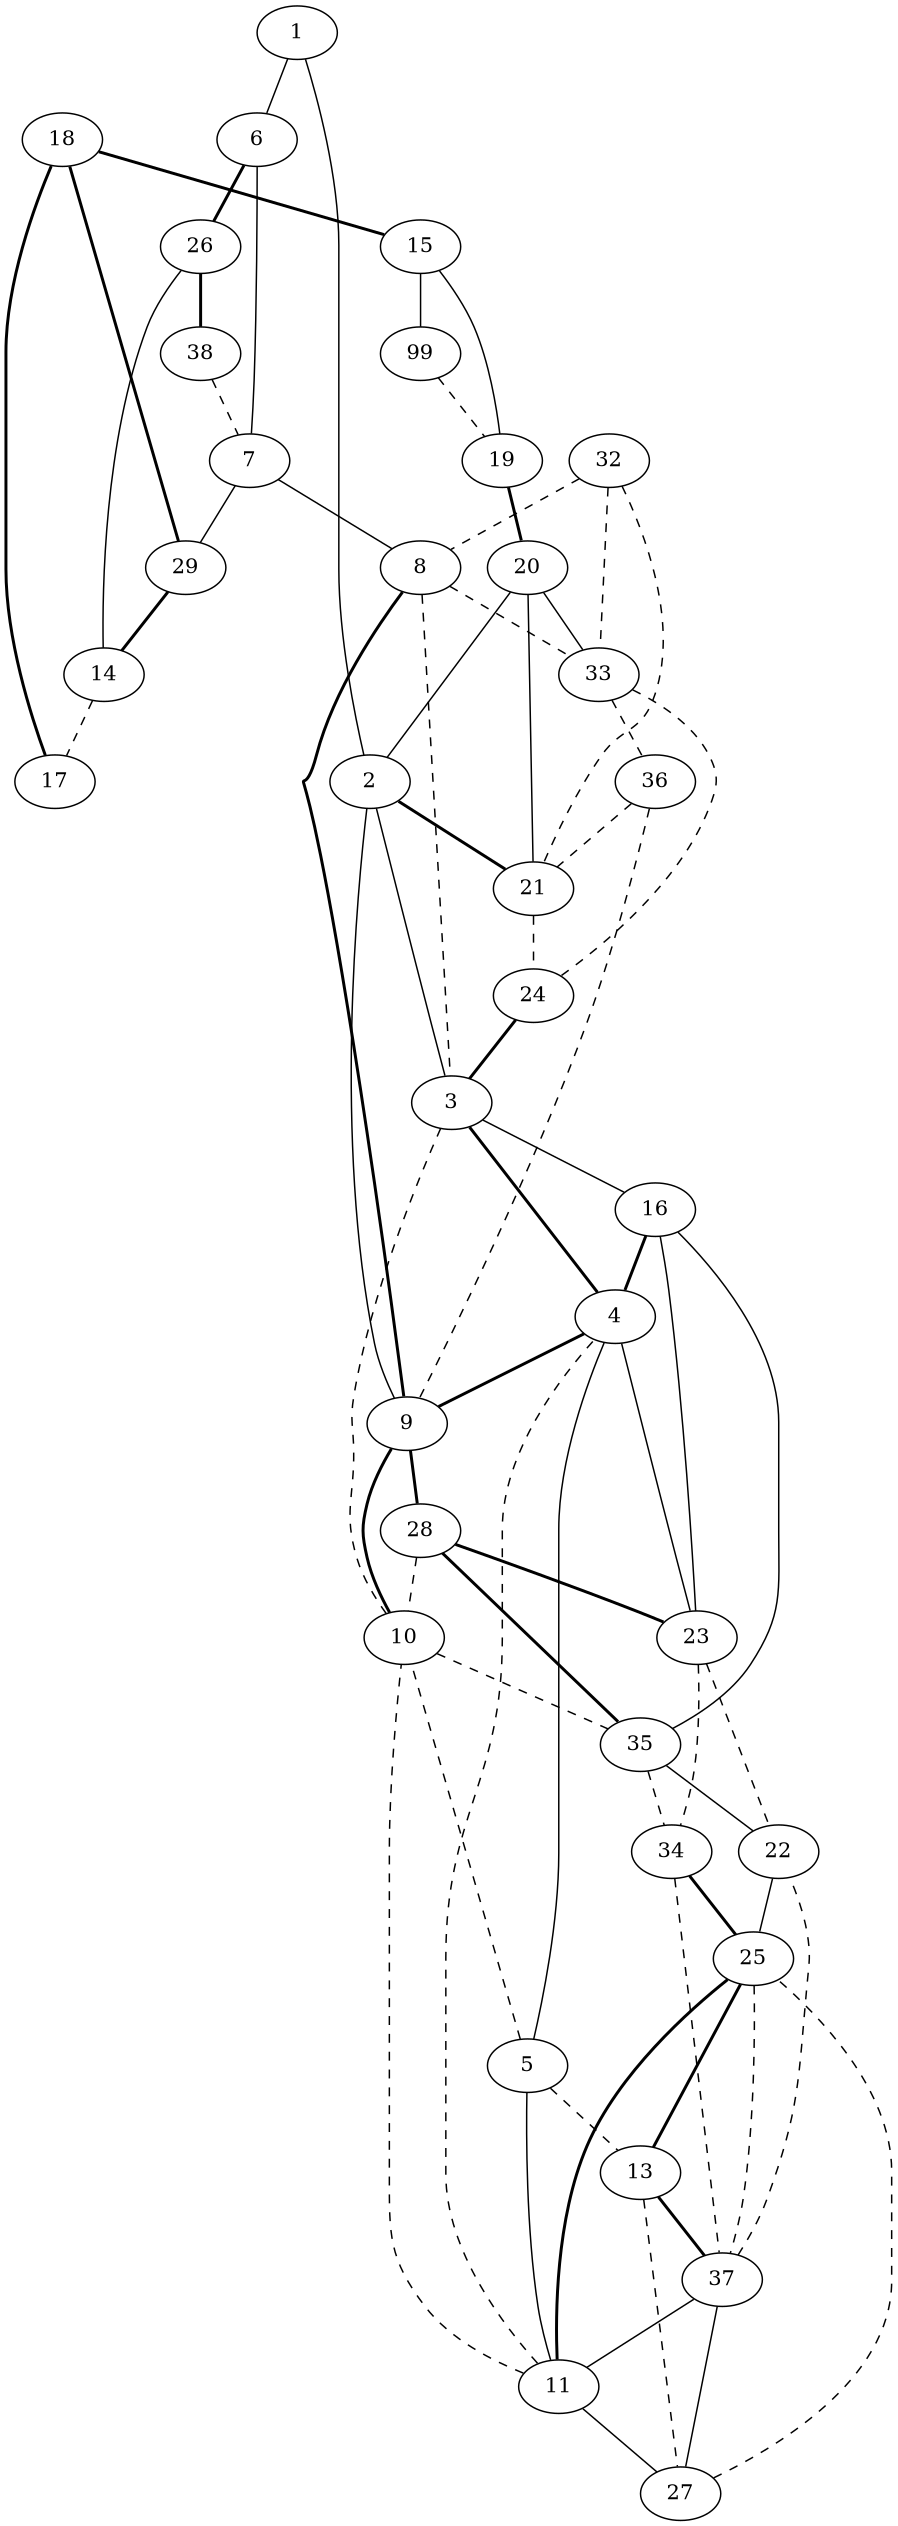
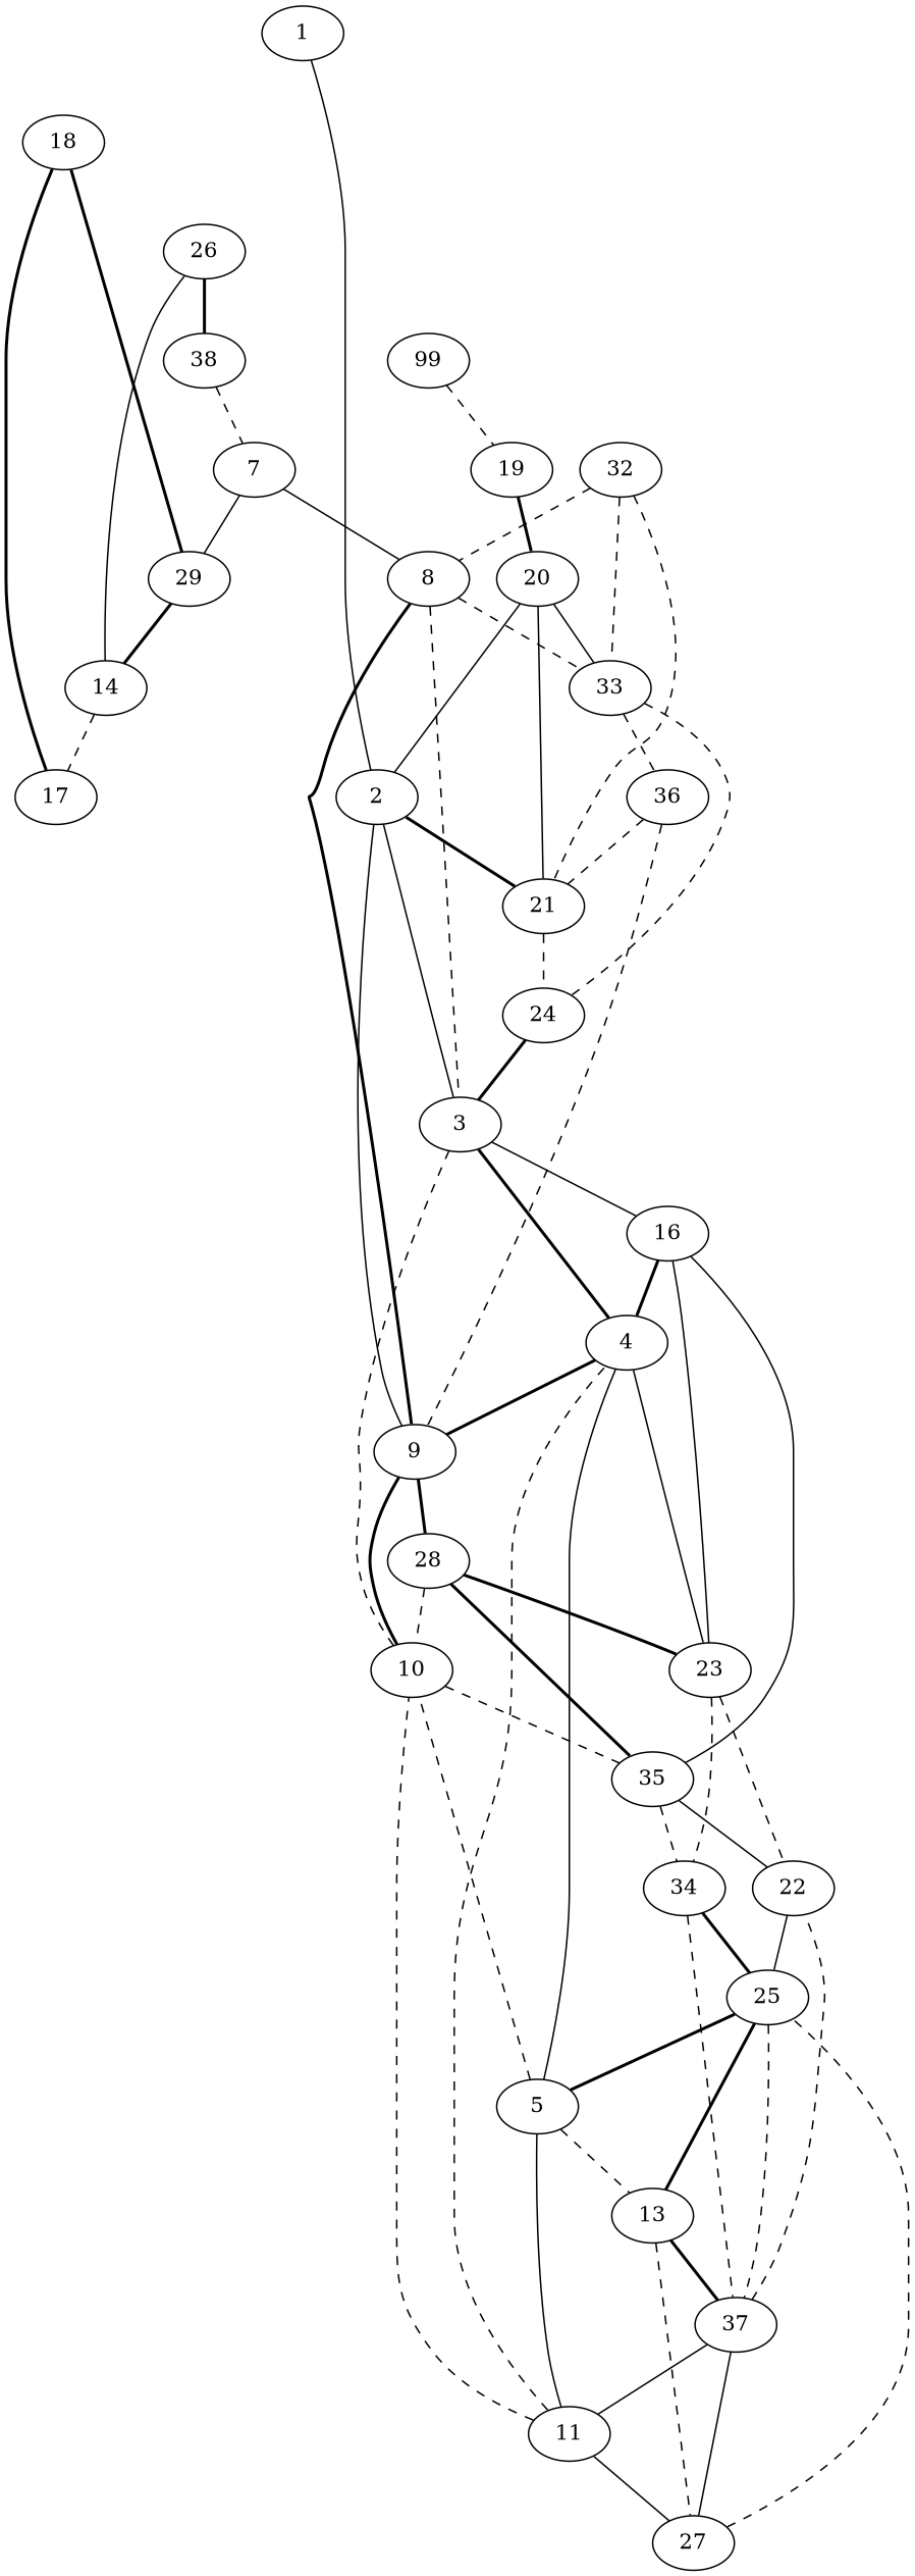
  graph {
    node [aaLength=3 sequence=CED type=1]
    edge [distance0=6.0 frequency=1 style=dashed type0=2]
    1 [type=0]
    2 [aaLength=6 sequence=AHHQAL type=0]
-   6 [sequence=CRY type=0]
    3 [aaLength=12 sequence=MGPFDPSCLMPA type=0]
    9 [aaLength=12 sequence=MGPFDPSCLMPA type=0]
    21 [aaLength=8 sequence=DVLPEVRH]
    7 [type=0]
    26 [sequence=LWN]
    4 [aaLength=4 sequence=PLAE type=0]
    16 [sequence=YPG]
    10 [aaLength=4 sequence=PLAE type=0]
    28 [sequence=YPG]
    24 [sequence=HKD]
    8 [aaLength=6 sequence=AHHQAL type=0]
    29 [aaLength=6 sequence=SGISGG]
    14 [sequence=EFD]
    38 [aaLength=6 sequence=FQVEFD]
    23 [aaLength=6 sequence=QKTPVE]
    35 [aaLength=6 sequence=QKTPVE]
    22 [aaLength=6 sequence=TLLFSG]
    34 [aaLength=6 sequence=TLLFSG]
    25 [sequence=EED]
    37 [sequence=EED]
    5 [aaLength=9 sequence=MVNNYRPLQ type=0]
    11 [aaLength=9 sequence=MVNNYRPLQ type=0]
    13 [sequence=vanDerWaals]
    27 [sequence=vanDerWaals]
    17 [aaLength=6 sequence=SGISGG]
    33 [aaLength=8 sequence=DVLPEVRH]
    36 [sequence=HKD]
-   15 [sequence=ATD]
    19 [aaLength=10 sequence=VDGHTYPAEL]
    n33 [aaLength=5 label=99 sequence=ATDEW]
    20 [aaLength=9 sequence=GENGLAVIG]
    18 [aaLength=5 sequence=HYRLK]
    32 [aaLength=9 sequence=GENGLAVIG]
    1 -- 2 [distance0=81.72595 style=solid type0=3]
-   1 -- 6 [distance0=20.59136 style=solid type0=1]
    2 -- 3 [distance0=36.65338 style=solid type0=1]
    2 -- 9 [distance0=36.74632 style=solid]
    2 -- 21 [distance0=4.0 style=bold type0=4]
-   6 -- 7 [distance0=32.77068 style=solid]
-   6 -- 26 [distance0=0.0 style=bold type0=5]
    3 -- 4 [distance0=26.25429 style=bold]
    3 -- 16 [style=solid type0=4]
    9 -- 10 [distance0=29.46149 style=bold]
    9 -- 28 [style=bold type0=4]
    21 -- 24 [distance0=7.0 distance1=0.0 frequency=2 type1=5]
    7 -- 8 [distance0=78.93955 style=solid type0=3]
    7 -- 29 [distance0=0.0 style=solid type0=5]
    26 -- 14 [distance0=10.0 style=solid type0=3]
    26 -- 38 [distance0=7.0 distance1=4.0 frequency=2 style=bold type1=4]
    4 -- 9 [distance0=29.94051 style=bold type0=3]
    4 -- 23 [style=solid type0=4]
    16 -- 4 [distance0=5.0 style=bold type0=4]
    16 -- 23 [distance0=18.0 style=solid]
    16 -- 35 [distance0=18.0 style=solid type0=3]
    10 -- 3 [distance0=27.08131]
    10 -- 35 [type0=4]
    28 -- 10 [distance0=5.0 type0=4]
    28 -- 23 [distance0=18.0 style=bold]
    28 -- 35 [distance0=18.0 style=bold type0=3]
    24 -- 3 [distance0=4.0 style=bold type0=4]
    8 -- 3 [distance0=36.89064]
    8 -- 9 [distance0=34.72062 style=bold type0=1]
    8 -- 33 [distance0=4.0 type0=4]
    29 -- 14 [distance0=8.0 style=bold]
    14 -- 17 [distance0=8.0 distance1=5.0 frequency=2 type1=4]
    38 -- 7 [distance0=2.0 type0=4]
    23 -- 22 [distance0=16.0 distance1=10.0 frequency=2 type1=4]
    23 -- 34 [distance0=16.0 type0=3]
    35 -- 22 [distance0=16.0 style=solid]
    35 -- 34 [distance0=16.0 distance1=10.0 frequency=2 type0=3 type1=4]
    22 -- 25 [distance0=9.0 distance1=3.0 frequency=2 style=solid type1=4]
    34 -- 25 [distance0=9.0 style=bold]
    34 -- 37 [distance0=9.0 distance1=3.0 frequency=2 type0=3 type1=4]
    25 -- 37 [distance0=0.0 type0=1]
-   25 -- 11 [distance0=1.0 style=bold type0=4]
+   25 -- 5 [distance0=1.0 style=bold type0=4]
    37 -- 22 [distance0=9.0]
    37 -- 11 [distance0=1.0 style=solid type0=4]
    5 -- 4 [distance0=40.47287 style=solid type0=3]
    5 -- 10 [distance0=39.25038]
    5 -- 11 [distance0=17.97667 style=solid type0=1]
    5 -- 13 [distance0=20.0 type0=4]
    11 -- 4 [distance0=42.41252]
    11 -- 10 [distance0=43.89478 type0=3]
    11 -- 27 [distance0=20.0 style=solid type0=4]
    13 -- 25 [distance0=40.0 style=bold]
    13 -- 37 [distance0=40.0 style=bold type0=3]
    13 -- 27 [distance0=0.0 type0=1]
    27 -- 25 [distance0=40.0]
    27 -- 37 [distance0=40.0 style=solid type0=3]
    33 -- 24 [distance0=7.0]
    33 -- 36 [distance0=7.0 distance1=0.0 frequency=2 type0=3 type1=5]
    36 -- 9 [distance0=4.0 type0=4]
    36 -- 21 [distance0=7.0]
-   15 -- 19 [distance0=10.0 distance1=7.0 frequency=2 style=solid type1=4]
-   15 -- n33 [distance0=0.0 style=solid type0=1]
    19 -- 20 [distance0=18.0 style=bold type0=4]
    n33 -- 19 [distance0=10.0]
    20 -- 2 [style=solid type0=4]
    20 -- 21 [distance0=25.0 style=solid]
    20 -- 33 [distance0=25.0 style=solid type0=3]
    18 -- 29 [distance0=10.0 style=bold type0=3]
    18 -- 17 [distance0=10.0 style=bold]
-   18 -- 15 [distance0=7.0 style=bold type0=4]
    32 -- 21 [distance0=25.0]
    32 -- 8 [type0=4]
    32 -- 33 [distance0=25.0 type0=3]
  }
